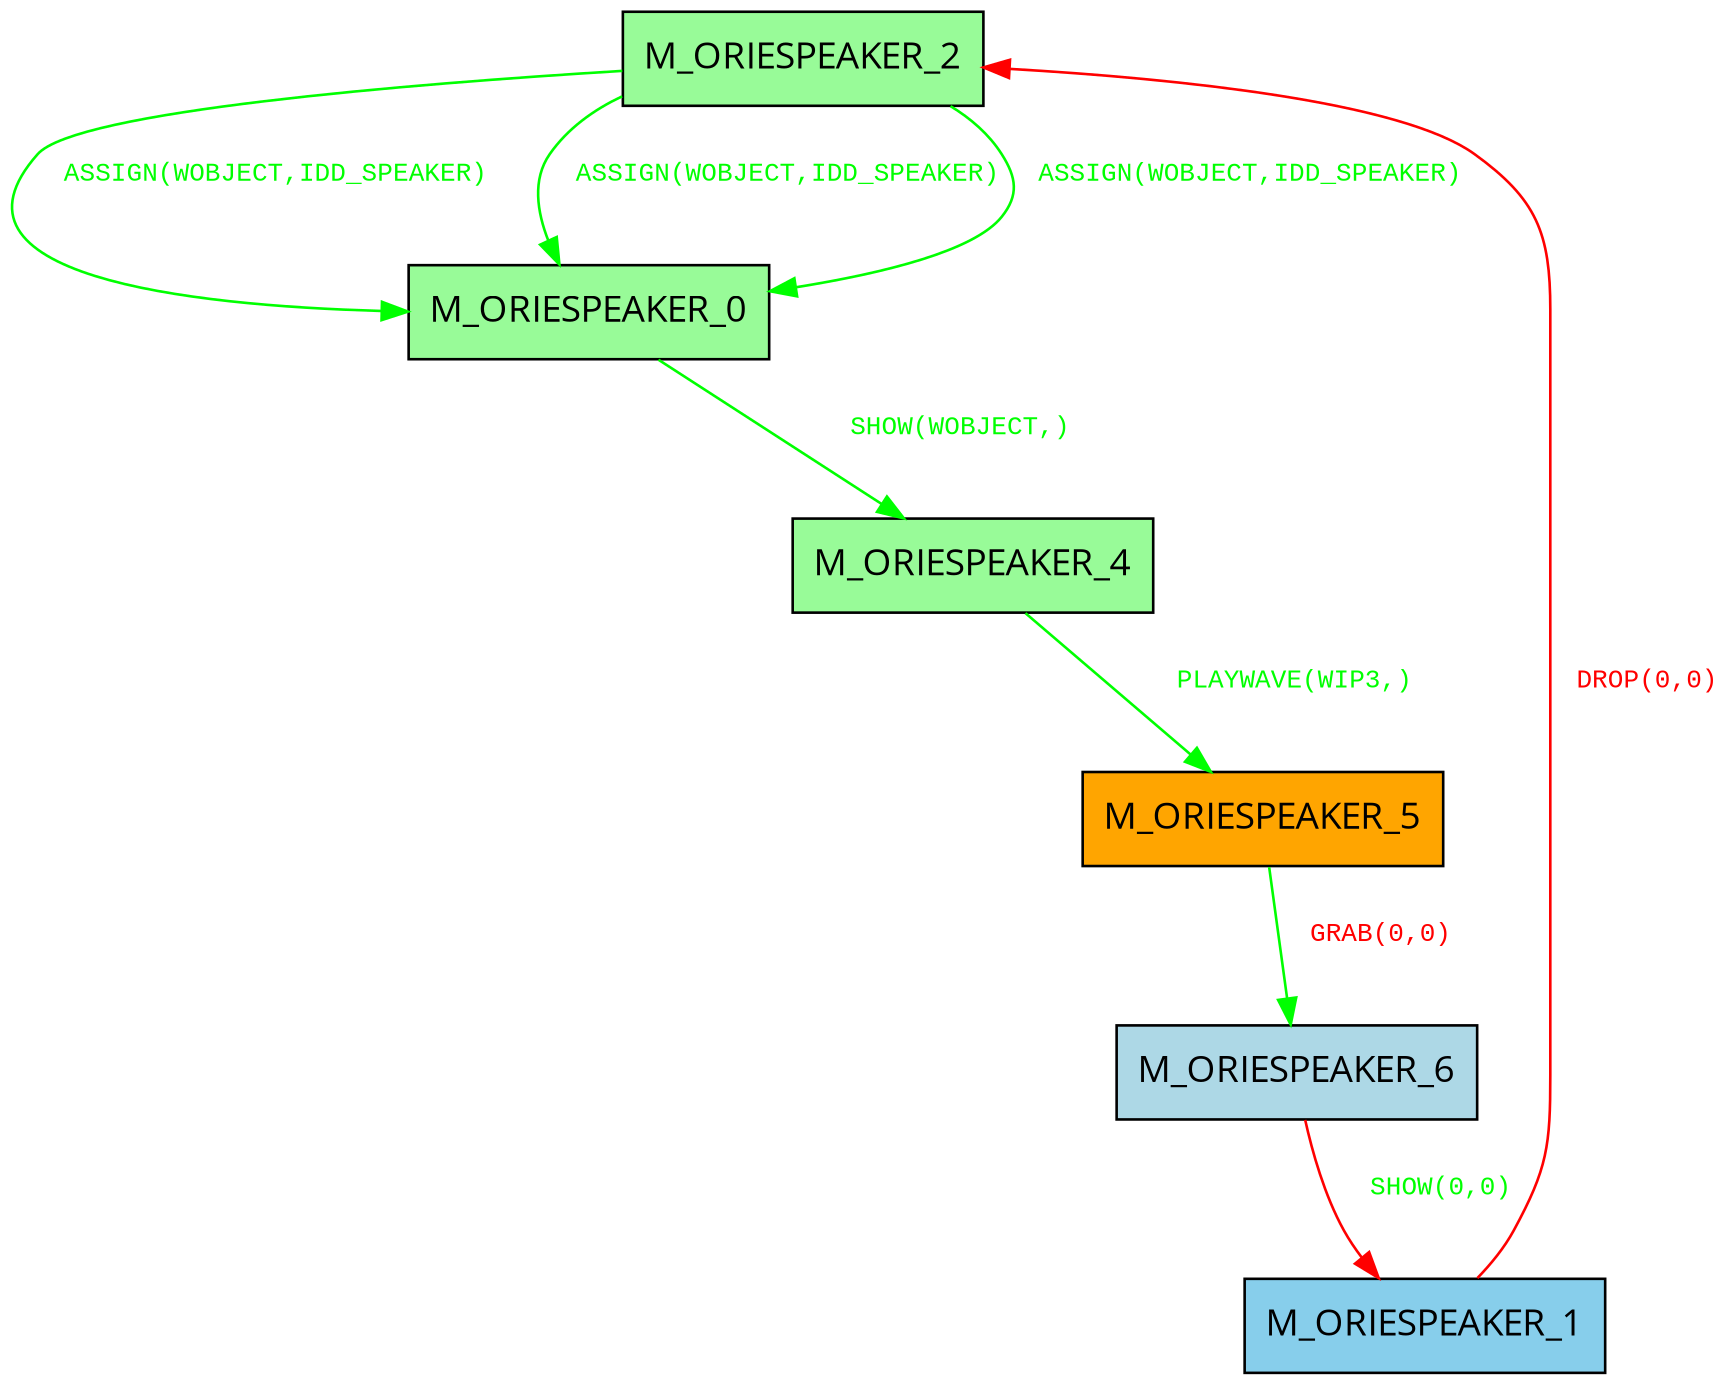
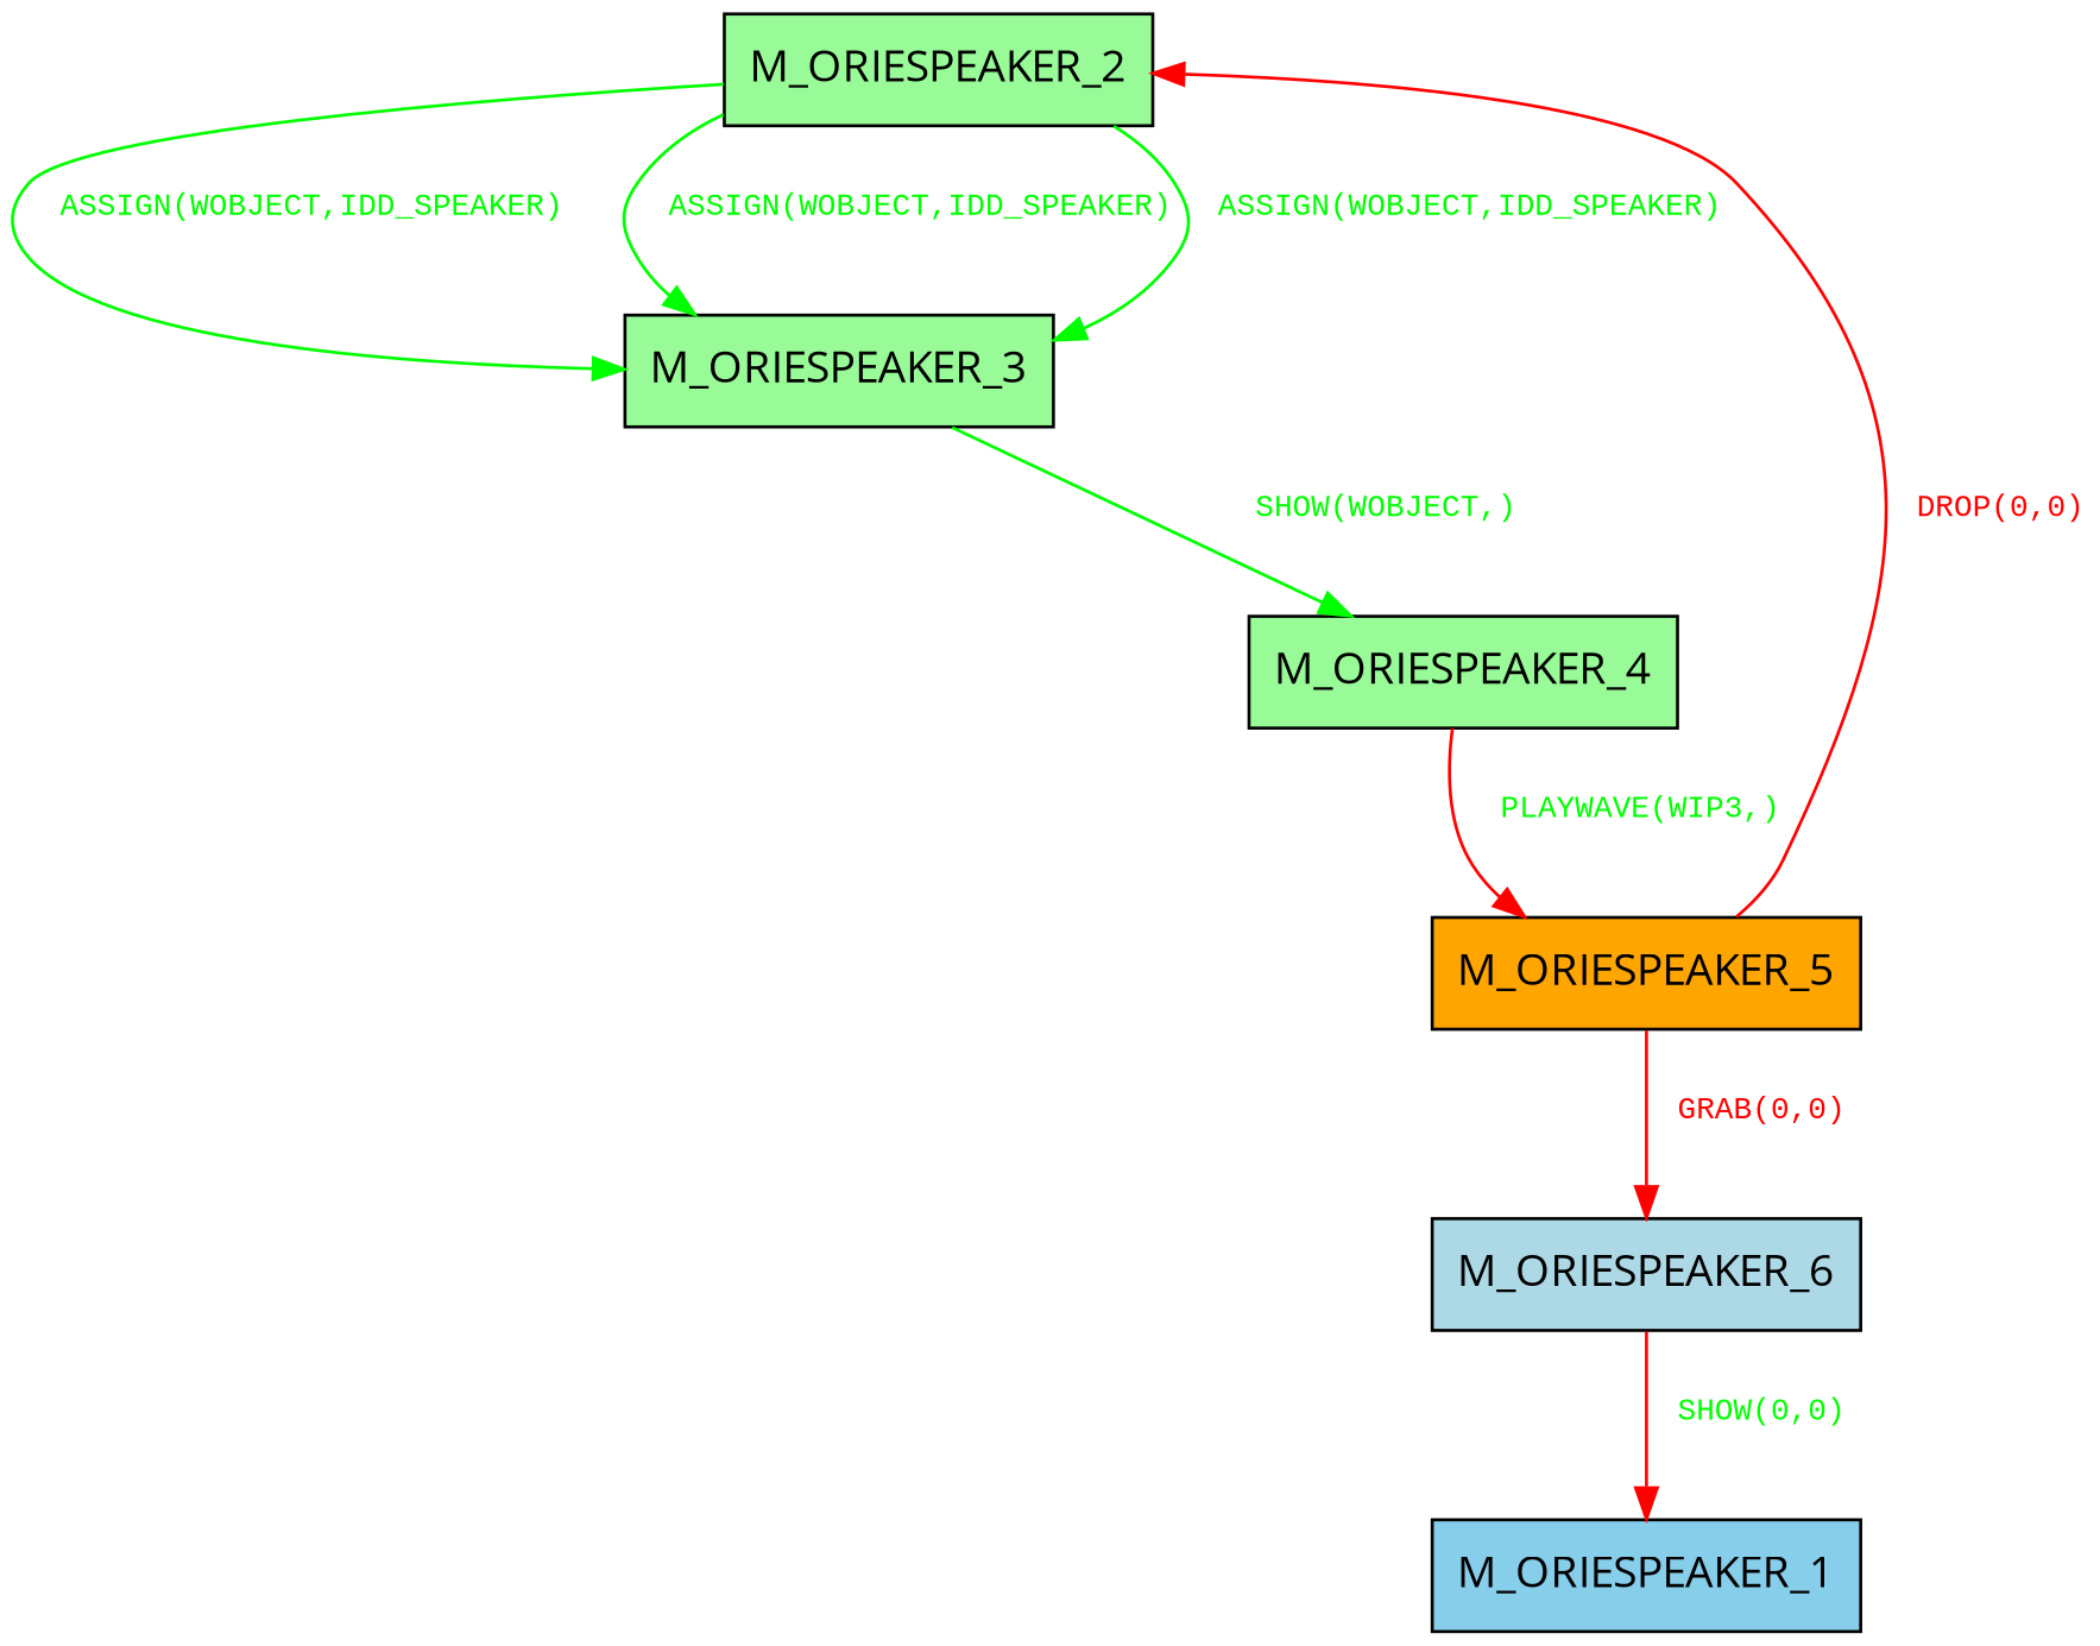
  digraph {
    fontname="Open Sans"
    node [fillcolor=palegreen fontname="Open Sans" shape=record style=filled]
    edge [color=green fontcolor=green fontname="Open Sans"]
    M_ORIESPEAKER_2
    M_ORIESPEAKER_1 [fillcolor=skyblue]
-   M_ORIESPEAKER_3 [label=M_ORIESPEAKER_0]
+   M_ORIESPEAKER_3
    M_ORIESPEAKER_4
    M_ORIESPEAKER_5 [fillcolor=orange]
    M_ORIESPEAKER_6 [fillcolor=lightblue]
    M_ORIESPEAKER_2 -> M_ORIESPEAKER_3 [label=< <font face="Courier New" point-size="10"> ASSIGN(WOBJECT,IDD_SPEAKER)<br/> </font>>]
    M_ORIESPEAKER_2 -> M_ORIESPEAKER_3 [label=< <font face="Courier New" point-size="10"> ASSIGN(WOBJECT,IDD_SPEAKER)<br/> </font>>]
    M_ORIESPEAKER_2 -> M_ORIESPEAKER_3 [label=< <font face="Courier New" point-size="10"> ASSIGN(WOBJECT,IDD_SPEAKER)<br/> </font>>]
-   M_ORIESPEAKER_1 -> M_ORIESPEAKER_2 [color=red fontcolor=red label=< <font face="Courier New" point-size="10"> DROP(0,0)<br/> </font>>]
+   M_ORIESPEAKER_5 -> M_ORIESPEAKER_2 [color=red fontcolor=red label=< <font face="Courier New" point-size="10"> DROP(0,0)<br/> </font>>]
    M_ORIESPEAKER_3 -> M_ORIESPEAKER_4 [label=< <font face="Courier New" point-size="10"> SHOW(WOBJECT,)<br/> </font>>]
-   M_ORIESPEAKER_4 -> M_ORIESPEAKER_5 [label=< <font face="Courier New" point-size="10"> PLAYWAVE(WIP3,)<br/> </font>>]
-   M_ORIESPEAKER_5 -> M_ORIESPEAKER_6 [fontcolor=red label=< <font face="Courier New" point-size="10"> GRAB(0,0)<br/> </font>>]
+   M_ORIESPEAKER_4 -> M_ORIESPEAKER_5 [color=red label=< <font face="Courier New" point-size="10"> PLAYWAVE(WIP3,)<br/> </font>>]
+   M_ORIESPEAKER_5 -> M_ORIESPEAKER_6 [color=red fontcolor=red label=< <font face="Courier New" point-size="10"> GRAB(0,0)<br/> </font>>]
    M_ORIESPEAKER_6 -> M_ORIESPEAKER_1 [color=red label=< <font face="Courier New" point-size="10"> SHOW(0,0)<br/> </font>>]
  }
